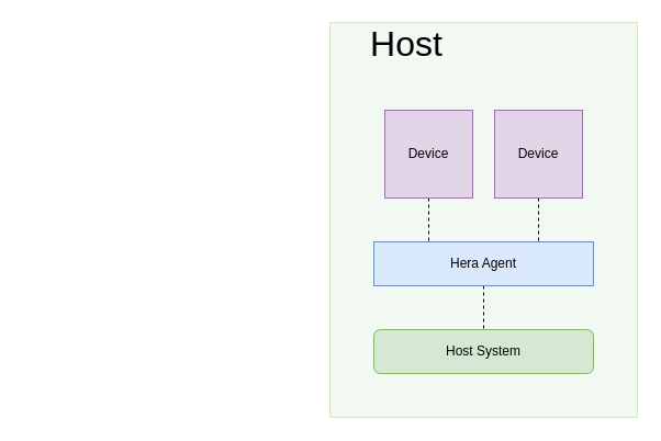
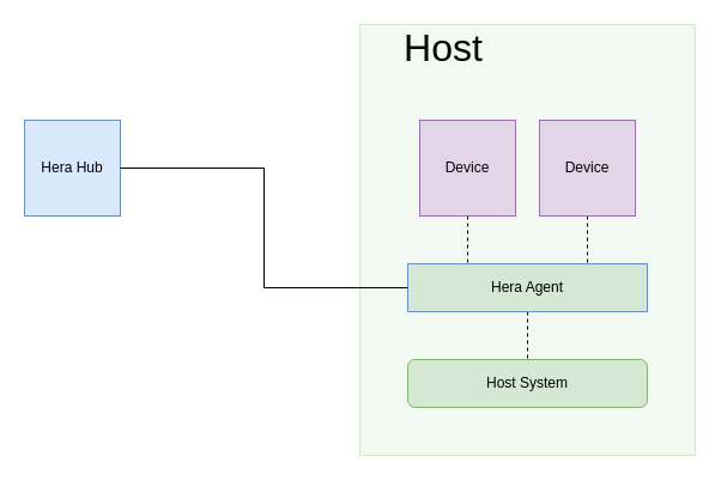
  <mxCell id="0" />
  <mxCell id="1" parent="0" />
+ <mxCell id="2" value="Hera Hub" style="whiteSpace=wrap;html=1;aspect=fixed;fillColor=#dae8fc;strokeColor=#6c8ebf;" parent="1" vertex="1"><mxGeometry x="20" y="100" width="80" height="80" as="geometry" /></mxCell>
  <mxCell id="3" value="" style="rounded=0;whiteSpace=wrap;html=1;container=1;fillColor=#d5e8d4;strokeColor=#82b366;opacity=30;" parent="1" vertex="1"><mxGeometry x="300" y="20" width="280" height="360" as="geometry"><mxRectangle x="320" y="120" width="50" height="40" as="alternateBounds" /></mxGeometry></mxCell>
  <mxCell id="4" style="edgeStyle=orthogonalEdgeStyle;rounded=0;orthogonalLoop=1;jettySize=auto;html=1;entryX=0.75;entryY=0;entryDx=0;entryDy=0;fontSize=12;dashed=1;endArrow=none;endFill=0;" parent="3" source="5" target="9" edge="1"><mxGeometry relative="1" as="geometry" /></mxCell>
  <mxCell id="5" value="Device" style="whiteSpace=wrap;html=1;aspect=fixed;fillColor=#e1d5e7;strokeColor=#9673a6;" parent="3" vertex="1"><mxGeometry x="150" y="80" width="80" height="80" as="geometry" /></mxCell>
  <mxCell id="6" style="edgeStyle=orthogonalEdgeStyle;rounded=0;orthogonalLoop=1;jettySize=auto;html=1;entryX=0.25;entryY=0;entryDx=0;entryDy=0;fontSize=12;dashed=1;endArrow=none;endFill=0;" parent="3" source="7" target="9" edge="1"><mxGeometry relative="1" as="geometry" /></mxCell>
  <mxCell id="7" value="Device" style="whiteSpace=wrap;html=1;aspect=fixed;fillColor=#e1d5e7;strokeColor=#9673a6;" parent="3" vertex="1"><mxGeometry x="50" y="80" width="80" height="80" as="geometry" /></mxCell>
  <mxCell id="8" style="edgeStyle=orthogonalEdgeStyle;rounded=0;orthogonalLoop=1;jettySize=auto;html=1;entryX=0.5;entryY=0;entryDx=0;entryDy=0;dashed=1;endArrow=none;endFill=0;fontSize=12;" parent="3" source="9" target="11" edge="1"><mxGeometry relative="1" as="geometry" /></mxCell>
- <mxCell id="9" value="Hera Agent" style="rounded=0;whiteSpace=wrap;html=1;fillColor=#dae8fc;strokeColor=#6c8ebf;" parent="3" vertex="1"><mxGeometry x="40" y="200" width="200" height="40" as="geometry" /></mxCell>
+ <mxCell id="9" value="Hera Agent" style="rounded=0;whiteSpace=wrap;html=1;fillColor=#d5e8d4;strokeColor=#6c8ebf;" parent="3" vertex="1"><mxGeometry x="40" y="200" width="200" height="40" as="geometry" /></mxCell>
  <mxCell id="10" value="Host" style="text;html=1;strokeColor=none;fillColor=none;align=center;verticalAlign=middle;whiteSpace=wrap;rounded=0;fontSize=32;" parent="3" vertex="1"><mxGeometry x="50" y="10" width="40" height="20" as="geometry" /></mxCell>
  <mxCell id="11" value="Host System" style="whiteSpace=wrap;html=1;fontSize=12;fillColor=#d5e8d4;strokeColor=#82b366;rounded=1;" parent="3" vertex="1"><mxGeometry x="40" y="280" width="200" height="40" as="geometry" /></mxCell>
+ <mxCell id="12" value="" style="endArrow=none;html=1;edgeStyle=orthogonalEdgeStyle;rounded=0;entryX=0;entryY=0.5;entryDx=0;entryDy=0;exitX=1;exitY=0.5;exitDx=0;exitDy=0;" edge="1" parent="1" source="2" target="9"><mxGeometry width="50" height="50" relative="1" as="geometry"><mxPoint x="160" y="130" as="sourcePoint" /><mxPoint x="190" y="210" as="targetPoint" /></mxGeometry></mxCell>
